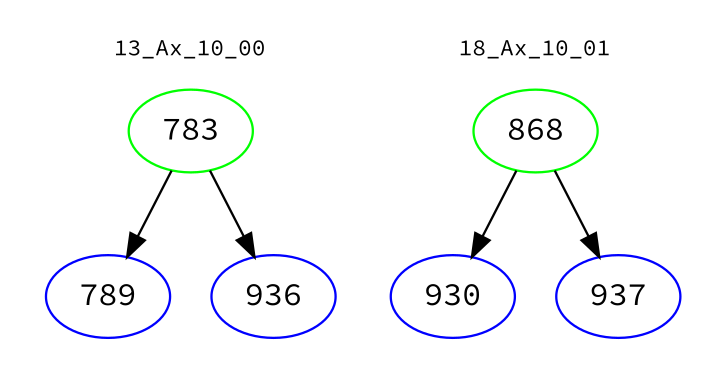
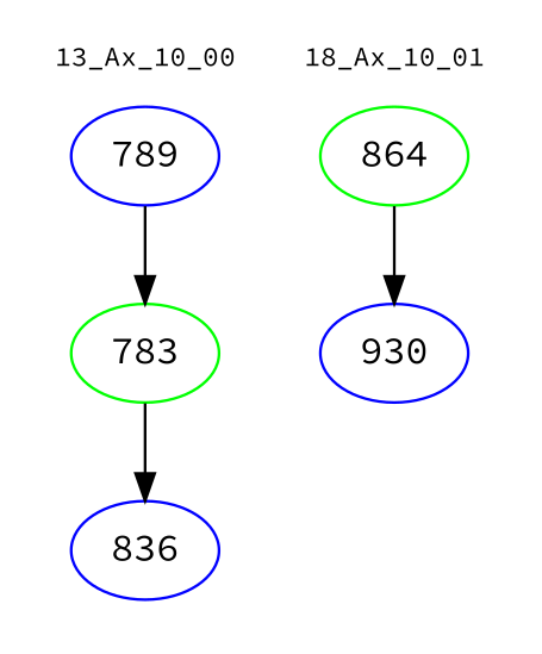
  digraph {
    fontname="Source Code Pro"
    node [color=blue fontname="Source Code Pro"]
    edge [color=black fontname="Source Code Pro"]
    n1 [label=789]
    n2 [color=green label=783]
-   n3 [label=936]
+   n3 [label=836]
    n4 [label=930]
-   n5 [color=green label=868]
-   n6 [label=937]
+   n5 [color=green label=864]
    subgraph cluster_1 {
      color=white
      fontsize=10
      label="13_Ax_10_00"
      n1
      n2
      n3
    }
    subgraph cluster_2 {
      color=white
      fontsize=10
      label="18_Ax_10_01"
      n4
      n5
-     n6
    }
-   n2 -> n1
+   n1 -> n2
    n2 -> n3
    n5 -> n4
-   n5 -> n6
  }
